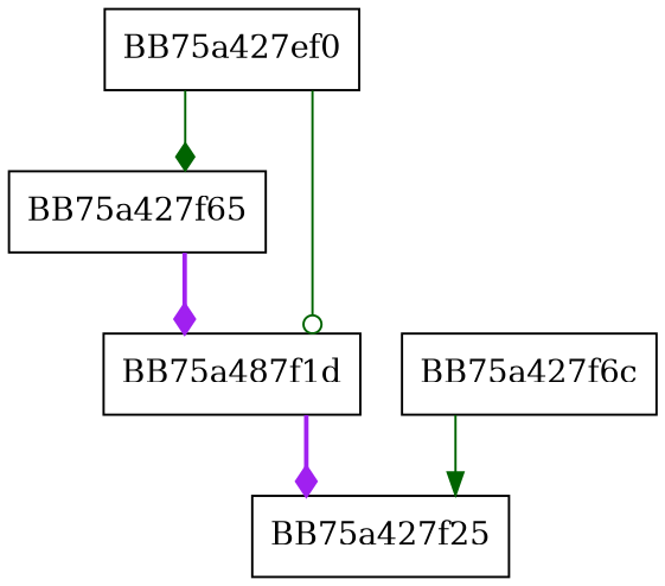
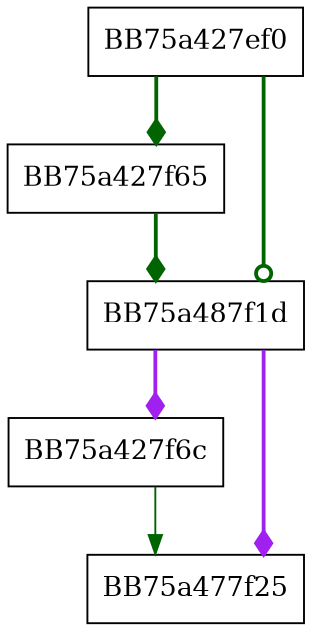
  digraph {
    splines=ortho
    node [shape=box]
    edge [arrowhead=diamond color=darkgreen style=solid]
    BB75a427ef0
    BB75a427f65
    n3 [label=BB75a487f1d]
    BB75a427f6c
-   BB75a427f25
-   BB75a427ef0 -> BB75a427f65
-   BB75a427ef0 -> n3 [arrowhead=odot]
-   BB75a427f65 -> n3 [color=purple style=bold]
+   BB75a427f25 [label=BB75a477f25]
+   BB75a427ef0 -> BB75a427f65 [style=bold]
+   BB75a427ef0 -> n3 [arrowhead=odot style=bold]
+   BB75a427f65 -> n3 [style=bold]
+   n3 -> BB75a427f6c [color=purple style=bold]
    n3 -> BB75a427f25 [color=purple style=bold]
    BB75a427f6c -> BB75a427f25 [arrowhead=normal]
  }
